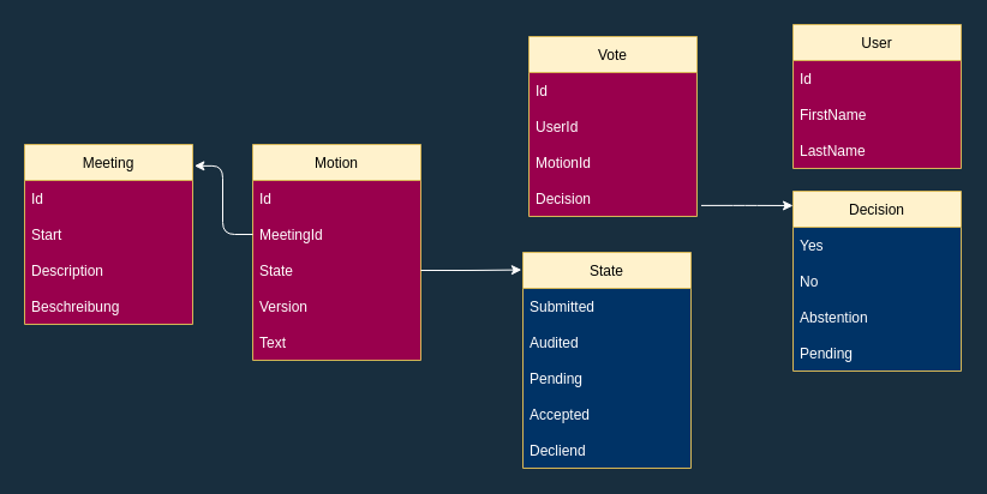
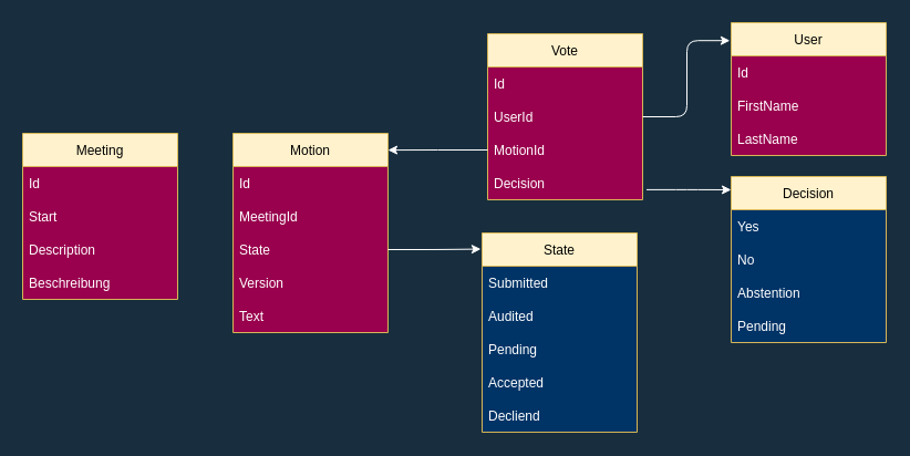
  <mxCell id="0" />
  <mxCell id="1" parent="0" />
  <mxCell id="2" value="Meeting" style="swimlane;fontStyle=0;childLayout=stackLayout;horizontal=1;startSize=30;horizontalStack=0;resizeParent=1;resizeParentMax=0;resizeLast=0;collapsible=1;marginBottom=0;rounded=0;sketch=0;fontColor=default;strokeColor=#d6b656;fillColor=#fff2cc;labelBackgroundColor=none;swimlaneFillColor=#99004D;" parent="1" vertex="1"><mxGeometry x="20" y="120" width="140" height="150" as="geometry" /></mxCell>
  <mxCell id="3" value="Id" style="text;strokeColor=none;fillColor=none;align=left;verticalAlign=middle;spacingLeft=4;spacingRight=4;overflow=hidden;points=[[0,0.5],[1,0.5]];portConstraint=eastwest;rotatable=0;rounded=0;sketch=0;fontColor=#FFFFFF;" parent="2" vertex="1"><mxGeometry y="30" width="140" height="30" as="geometry" /></mxCell>
  <mxCell id="4" value="Start" style="text;strokeColor=none;fillColor=none;align=left;verticalAlign=middle;spacingLeft=4;spacingRight=4;overflow=hidden;points=[[0,0.5],[1,0.5]];portConstraint=eastwest;rotatable=0;rounded=0;sketch=0;fontColor=#FFFFFF;" parent="2" vertex="1"><mxGeometry y="60" width="140" height="30" as="geometry" /></mxCell>
  <mxCell id="5" value="Description" style="text;strokeColor=none;fillColor=none;align=left;verticalAlign=middle;spacingLeft=4;spacingRight=4;overflow=hidden;points=[[0,0.5],[1,0.5]];portConstraint=eastwest;rotatable=0;rounded=0;sketch=0;fontColor=#FFFFFF;" parent="2" vertex="1"><mxGeometry y="90" width="140" height="30" as="geometry" /></mxCell>
  <mxCell id="6" value="Beschreibung" style="text;strokeColor=none;fillColor=none;align=left;verticalAlign=middle;spacingLeft=4;spacingRight=4;overflow=hidden;points=[[0,0.5],[1,0.5]];portConstraint=eastwest;rotatable=0;rounded=0;sketch=0;fontColor=#FFFFFF;" parent="2" vertex="1"><mxGeometry y="120" width="140" height="30" as="geometry" /></mxCell>
  <mxCell id="7" value="Motion" style="swimlane;fontStyle=0;childLayout=stackLayout;horizontal=1;startSize=30;horizontalStack=0;resizeParent=1;resizeParentMax=0;resizeLast=0;collapsible=1;marginBottom=0;rounded=0;sketch=0;fontColor=default;strokeColor=#d6b656;fillColor=#fff2cc;labelBackgroundColor=none;swimlaneFillColor=#99004D;" parent="1" vertex="1"><mxGeometry x="210" y="120" width="140" height="180" as="geometry"><mxRectangle x="480" y="200" width="70" height="40" as="alternateBounds" /></mxGeometry></mxCell>
  <mxCell id="8" value="Id" style="text;strokeColor=none;fillColor=none;align=left;verticalAlign=middle;spacingLeft=4;spacingRight=4;overflow=hidden;points=[[0,0.5],[1,0.5]];portConstraint=eastwest;rotatable=0;rounded=0;sketch=0;fontColor=#FFFFFF;" parent="7" vertex="1"><mxGeometry y="30" width="140" height="30" as="geometry" /></mxCell>
  <mxCell id="9" value="MeetingId" style="text;strokeColor=none;fillColor=none;align=left;verticalAlign=middle;spacingLeft=4;spacingRight=4;overflow=hidden;points=[[0,0.5],[1,0.5]];portConstraint=eastwest;rotatable=0;rounded=0;sketch=0;fontColor=#FFFFFF;" parent="7" vertex="1"><mxGeometry y="60" width="140" height="30" as="geometry" /></mxCell>
  <mxCell id="10" value="State" style="text;strokeColor=none;fillColor=none;align=left;verticalAlign=middle;spacingLeft=4;spacingRight=4;overflow=hidden;points=[[0,0.5],[1,0.5]];portConstraint=eastwest;rotatable=0;rounded=0;sketch=0;fontColor=#FFFFFF;" parent="7" vertex="1"><mxGeometry y="90" width="140" height="30" as="geometry" /></mxCell>
  <mxCell id="11" value="Version" style="text;strokeColor=none;fillColor=none;align=left;verticalAlign=middle;spacingLeft=4;spacingRight=4;overflow=hidden;points=[[0,0.5],[1,0.5]];portConstraint=eastwest;rotatable=0;rounded=0;sketch=0;fontColor=#FFFFFF;" parent="7" vertex="1"><mxGeometry y="120" width="140" height="30" as="geometry" /></mxCell>
  <mxCell id="12" value="Text" style="text;strokeColor=none;fillColor=none;align=left;verticalAlign=middle;spacingLeft=4;spacingRight=4;overflow=hidden;points=[[0,0.5],[1,0.5]];portConstraint=eastwest;rotatable=0;rounded=0;sketch=0;fontColor=#FFFFFF;" parent="7" vertex="1"><mxGeometry y="150" width="140" height="30" as="geometry" /></mxCell>
  <mxCell id="13" value="State" style="swimlane;fontStyle=0;childLayout=stackLayout;horizontal=1;startSize=30;horizontalStack=0;resizeParent=1;resizeParentMax=0;resizeLast=0;collapsible=1;marginBottom=0;rounded=0;sketch=0;strokeColor=#d6b656;fillColor=#fff2cc;labelBackgroundColor=none;swimlaneFillColor=#003366;" parent="1" vertex="1"><mxGeometry x="435" y="210" width="140" height="180" as="geometry" /></mxCell>
  <mxCell id="14" value="Submitted" style="text;strokeColor=none;fillColor=none;align=left;verticalAlign=middle;spacingLeft=4;spacingRight=4;overflow=hidden;points=[[0,0.5],[1,0.5]];portConstraint=eastwest;rotatable=0;rounded=0;sketch=0;fontColor=#FFFFFF;" parent="13" vertex="1"><mxGeometry y="30" width="140" height="30" as="geometry" /></mxCell>
  <mxCell id="15" value="Audited" style="text;strokeColor=none;fillColor=none;align=left;verticalAlign=middle;spacingLeft=4;spacingRight=4;overflow=hidden;points=[[0,0.5],[1,0.5]];portConstraint=eastwest;rotatable=0;rounded=0;sketch=0;fontColor=#FFFFFF;" parent="13" vertex="1"><mxGeometry y="60" width="140" height="30" as="geometry" /></mxCell>
  <mxCell id="16" value="Pending" style="text;strokeColor=none;fillColor=none;align=left;verticalAlign=middle;spacingLeft=4;spacingRight=4;overflow=hidden;points=[[0,0.5],[1,0.5]];portConstraint=eastwest;rotatable=0;rounded=0;sketch=0;fontColor=#FFFFFF;" parent="13" vertex="1"><mxGeometry y="90" width="140" height="30" as="geometry" /></mxCell>
  <mxCell id="17" value="Accepted" style="text;strokeColor=none;fillColor=none;align=left;verticalAlign=middle;spacingLeft=4;spacingRight=4;overflow=hidden;points=[[0,0.5],[1,0.5]];portConstraint=eastwest;rotatable=0;rounded=0;sketch=0;fontColor=#FFFFFF;" parent="13" vertex="1"><mxGeometry y="120" width="140" height="30" as="geometry" /></mxCell>
  <mxCell id="18" value="Decliend" style="text;strokeColor=none;fillColor=none;align=left;verticalAlign=middle;spacingLeft=4;spacingRight=4;overflow=hidden;points=[[0,0.5],[1,0.5]];portConstraint=eastwest;rotatable=0;rounded=0;sketch=0;fontColor=#FFFFFF;" parent="13" vertex="1"><mxGeometry y="150" width="140" height="30" as="geometry" /></mxCell>
  <mxCell id="19" style="edgeStyle=orthogonalEdgeStyle;curved=0;rounded=1;sketch=0;orthogonalLoop=1;jettySize=auto;html=1;entryX=-0.008;entryY=0.081;entryDx=0;entryDy=0;entryPerimeter=0;fontColor=#000000;strokeColor=#FFFFFF;" parent="1" source="10" target="13" edge="1"><mxGeometry relative="1" as="geometry" /></mxCell>
- <mxCell id="20" style="edgeStyle=orthogonalEdgeStyle;curved=0;rounded=1;sketch=0;orthogonalLoop=1;jettySize=auto;html=1;exitX=0;exitY=0.5;exitDx=0;exitDy=0;entryX=1.01;entryY=0.119;entryDx=0;entryDy=0;entryPerimeter=0;fontColor=#000000;strokeColor=#FFFFFF;" parent="1" source="9" target="2" edge="1"><mxGeometry relative="1" as="geometry" /></mxCell>
  <mxCell id="21" value="Vote" style="swimlane;fontStyle=0;childLayout=stackLayout;horizontal=1;startSize=30;horizontalStack=0;resizeParent=1;resizeParentMax=0;resizeLast=0;collapsible=1;marginBottom=0;rounded=0;sketch=0;fontColor=default;strokeColor=#d6b656;fillColor=#fff2cc;labelBackgroundColor=none;swimlaneFillColor=#99004D;" parent="1" vertex="1"><mxGeometry x="440" y="30" width="140" height="150" as="geometry" /></mxCell>
  <mxCell id="22" value="Id" style="text;strokeColor=none;fillColor=none;align=left;verticalAlign=middle;spacingLeft=4;spacingRight=4;overflow=hidden;points=[[0,0.5],[1,0.5]];portConstraint=eastwest;rotatable=0;rounded=0;sketch=0;fontColor=#FFFFFF;" parent="21" vertex="1"><mxGeometry y="30" width="140" height="30" as="geometry" /></mxCell>
  <mxCell id="23" value="UserId" style="text;strokeColor=none;fillColor=none;align=left;verticalAlign=middle;spacingLeft=4;spacingRight=4;overflow=hidden;points=[[0,0.5],[1,0.5]];portConstraint=eastwest;rotatable=0;rounded=0;sketch=0;fontColor=#FFFFFF;" parent="21" vertex="1"><mxGeometry y="60" width="140" height="30" as="geometry" /></mxCell>
  <mxCell id="24" value="MotionId" style="text;strokeColor=none;fillColor=none;align=left;verticalAlign=middle;spacingLeft=4;spacingRight=4;overflow=hidden;points=[[0,0.5],[1,0.5]];portConstraint=eastwest;rotatable=0;rounded=0;sketch=0;fontColor=#FFFFFF;" parent="21" vertex="1"><mxGeometry y="90" width="140" height="30" as="geometry" /></mxCell>
  <mxCell id="25" value="Decision" style="text;strokeColor=none;fillColor=none;align=left;verticalAlign=middle;spacingLeft=4;spacingRight=4;overflow=hidden;points=[[0,0.5],[1,0.5]];portConstraint=eastwest;rotatable=0;rounded=0;sketch=0;fontColor=#FFFFFF;" parent="21" vertex="1"><mxGeometry y="120" width="140" height="30" as="geometry" /></mxCell>
  <mxCell id="26" value="User" style="swimlane;fontStyle=0;childLayout=stackLayout;horizontal=1;startSize=30;horizontalStack=0;resizeParent=1;resizeParentMax=0;resizeLast=0;collapsible=1;marginBottom=0;rounded=0;sketch=0;fontColor=default;strokeColor=#d6b656;fillColor=#fff2cc;labelBackgroundColor=none;swimlaneFillColor=#99004D;" parent="1" vertex="1"><mxGeometry x="660" y="20" width="140" height="120" as="geometry" /></mxCell>
  <mxCell id="27" value="Id" style="text;strokeColor=none;fillColor=none;align=left;verticalAlign=middle;spacingLeft=4;spacingRight=4;overflow=hidden;points=[[0,0.5],[1,0.5]];portConstraint=eastwest;rotatable=0;rounded=0;sketch=0;fontColor=#FFFFFF;" parent="26" vertex="1"><mxGeometry y="30" width="140" height="30" as="geometry" /></mxCell>
  <mxCell id="28" value="FirstName" style="text;strokeColor=none;fillColor=none;align=left;verticalAlign=middle;spacingLeft=4;spacingRight=4;overflow=hidden;points=[[0,0.5],[1,0.5]];portConstraint=eastwest;rotatable=0;rounded=0;sketch=0;fontColor=#FFFFFF;" parent="26" vertex="1"><mxGeometry y="60" width="140" height="30" as="geometry" /></mxCell>
  <mxCell id="29" value="LastName" style="text;strokeColor=none;fillColor=none;align=left;verticalAlign=middle;spacingLeft=4;spacingRight=4;overflow=hidden;points=[[0,0.5],[1,0.5]];portConstraint=eastwest;rotatable=0;rounded=0;sketch=0;fontColor=#FFFFFF;" parent="26" vertex="1"><mxGeometry y="90" width="140" height="30" as="geometry" /></mxCell>
  <mxCell id="30" value="Decision" style="swimlane;fontStyle=0;childLayout=stackLayout;horizontal=1;startSize=30;horizontalStack=0;resizeParent=1;resizeParentMax=0;resizeLast=0;collapsible=1;marginBottom=0;rounded=0;sketch=0;strokeColor=#d6b656;fillColor=#fff2cc;labelBackgroundColor=none;swimlaneFillColor=#003366;" parent="1" vertex="1"><mxGeometry x="660" y="159" width="140" height="150" as="geometry" /></mxCell>
  <mxCell id="31" value="Yes" style="text;strokeColor=none;fillColor=none;align=left;verticalAlign=middle;spacingLeft=4;spacingRight=4;overflow=hidden;points=[[0,0.5],[1,0.5]];portConstraint=eastwest;rotatable=0;rounded=0;sketch=0;fontColor=#FFFFFF;" parent="30" vertex="1"><mxGeometry y="30" width="140" height="30" as="geometry" /></mxCell>
  <mxCell id="32" value="No" style="text;strokeColor=none;fillColor=none;align=left;verticalAlign=middle;spacingLeft=4;spacingRight=4;overflow=hidden;points=[[0,0.5],[1,0.5]];portConstraint=eastwest;rotatable=0;rounded=0;sketch=0;fontColor=#FFFFFF;" parent="30" vertex="1"><mxGeometry y="60" width="140" height="30" as="geometry" /></mxCell>
  <mxCell id="33" value="Abstention" style="text;strokeColor=none;fillColor=none;align=left;verticalAlign=middle;spacingLeft=4;spacingRight=4;overflow=hidden;points=[[0,0.5],[1,0.5]];portConstraint=eastwest;rotatable=0;rounded=0;sketch=0;fontColor=#FFFFFF;" parent="30" vertex="1"><mxGeometry y="90" width="140" height="30" as="geometry" /></mxCell>
  <mxCell id="34" value="Pending" style="text;strokeColor=none;fillColor=none;align=left;verticalAlign=middle;spacingLeft=4;spacingRight=4;overflow=hidden;points=[[0,0.5],[1,0.5]];portConstraint=eastwest;rotatable=0;rounded=0;sketch=0;fontColor=#FFFFFF;" parent="30" vertex="1"><mxGeometry y="120" width="140" height="30" as="geometry" /></mxCell>
  <mxCell id="35" style="edgeStyle=orthogonalEdgeStyle;curved=0;rounded=1;sketch=0;orthogonalLoop=1;jettySize=auto;html=1;entryX=0;entryY=0.08;entryDx=0;entryDy=0;entryPerimeter=0;fontColor=#000000;strokeColor=#FFFFFF;exitX=1.025;exitY=0.697;exitDx=0;exitDy=0;exitPerimeter=0;" parent="1" source="25" target="30" edge="1"><mxGeometry relative="1" as="geometry"><mxPoint x="590" y="135" as="sourcePoint" /></mxGeometry></mxCell>
+ <mxCell id="36" style="edgeStyle=orthogonalEdgeStyle;curved=0;rounded=1;sketch=0;orthogonalLoop=1;jettySize=auto;html=1;exitX=1;exitY=0.5;exitDx=0;exitDy=0;entryX=-0.008;entryY=0.135;entryDx=0;entryDy=0;entryPerimeter=0;fontColor=#000000;strokeColor=#FFFFFF;" parent="1" source="23" target="26" edge="1"><mxGeometry relative="1" as="geometry" /></mxCell>
+ <mxCell id="37" style="edgeStyle=orthogonalEdgeStyle;rounded=0;orthogonalLoop=1;jettySize=auto;html=1;exitX=0;exitY=0.5;exitDx=0;exitDy=0;entryX=1;entryY=0.084;entryDx=0;entryDy=0;entryPerimeter=0;strokeColor=#FFFFFF;" parent="1" source="24" target="7" edge="1"><mxGeometry relative="1" as="geometry" /></mxCell>
